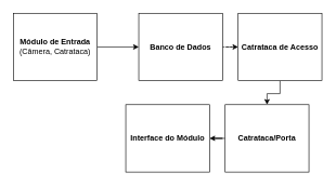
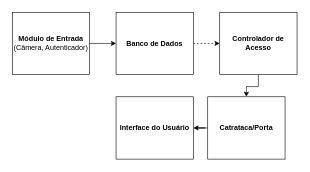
  <mxCell id="0" />
  <mxCell id="1" parent="0" />
  <mxCell id="2" value="" style="edgeStyle=orthogonalEdgeStyle;rounded=0;orthogonalLoop=1;jettySize=auto;html=1;dashed=1;" edge="1" parent="1" source="3" target="7"><mxGeometry relative="1" as="geometry" /></mxCell>
- <mxCell id="3" value="&lt;div&gt;&lt;b&gt;Banco de Dados&lt;/b&gt;&lt;/div&gt;" style="rounded=0;whiteSpace=wrap;html=1;" vertex="1" parent="1"><mxGeometry x="213" y="20" width="129" height="104" as="geometry" /></mxCell>
+ <mxCell id="3" value="&lt;div&gt;&lt;b&gt;Banco de Dados&lt;/b&gt;&lt;/div&gt;" style="rounded=0;whiteSpace=wrap;html=1;" vertex="1" parent="1"><mxGeometry x="193" y="20" width="129" height="104" as="geometry" /></mxCell>
  <mxCell id="4" value="" style="edgeStyle=orthogonalEdgeStyle;rounded=0;orthogonalLoop=1;jettySize=auto;html=1;" edge="1" parent="1" source="5" target="3"><mxGeometry relative="1" as="geometry" /></mxCell>
- <mxCell id="5" value="&lt;div&gt;&lt;b&gt;Módulo de Entrada&lt;br&gt;&lt;/b&gt;&lt;/div&gt;&lt;div&gt;(Câmera, Catrataca)&lt;/div&gt;" style="rounded=0;whiteSpace=wrap;html=1;" vertex="1" parent="1"><mxGeometry x="20" y="20" width="129" height="104" as="geometry" /></mxCell>
+ <mxCell id="5" value="&lt;div&gt;&lt;b&gt;Módulo de Entrada&lt;br&gt;&lt;/b&gt;&lt;/div&gt;&lt;div&gt;(Câmera, Autenticador)&lt;/div&gt;" style="rounded=0;whiteSpace=wrap;html=1;" vertex="1" parent="1"><mxGeometry x="20" y="20" width="129" height="104" as="geometry" /></mxCell>
  <mxCell id="6" value="" style="edgeStyle=orthogonalEdgeStyle;rounded=0;orthogonalLoop=1;jettySize=auto;html=1;" edge="1" parent="1" source="7" target="9"><mxGeometry relative="1" as="geometry" /></mxCell>
- <mxCell id="7" value="&lt;div&gt;&lt;b&gt;Catrataca de Acesso&lt;/b&gt;&lt;/div&gt;" style="rounded=0;whiteSpace=wrap;html=1;" vertex="1" parent="1"><mxGeometry x="366" y="20" width="129" height="104" as="geometry" /></mxCell>
+ <mxCell id="7" value="&lt;div&gt;&lt;b&gt;Controlador de Acesso&lt;/b&gt;&lt;/div&gt;" style="rounded=0;whiteSpace=wrap;html=1;" vertex="1" parent="1"><mxGeometry x="366" y="20" width="129" height="104" as="geometry" /></mxCell>
  <mxCell id="8" value="" style="edgeStyle=orthogonalEdgeStyle;rounded=0;orthogonalLoop=1;jettySize=auto;html=1;" edge="1" parent="1" source="9" target="10"><mxGeometry relative="1" as="geometry" /></mxCell>
  <mxCell id="9" value="&lt;div&gt;&lt;b&gt;Catrataca/Porta&lt;/b&gt;&lt;/div&gt;" style="rounded=0;whiteSpace=wrap;html=1;" vertex="1" parent="1"><mxGeometry x="346" y="161" width="129" height="104" as="geometry" /></mxCell>
- <mxCell id="10" value="&lt;div&gt;&lt;b&gt;Interface do Módulo&lt;/b&gt;&lt;/div&gt;" style="rounded=0;whiteSpace=wrap;html=1;" vertex="1" parent="1"><mxGeometry x="193" y="161" width="129" height="104" as="geometry" /></mxCell>
+ <mxCell id="10" value="&lt;div&gt;&lt;b&gt;Interface do Usuário&lt;/b&gt;&lt;/div&gt;" style="rounded=0;whiteSpace=wrap;html=1;" vertex="1" parent="1"><mxGeometry x="193" y="161" width="129" height="104" as="geometry" /></mxCell>
